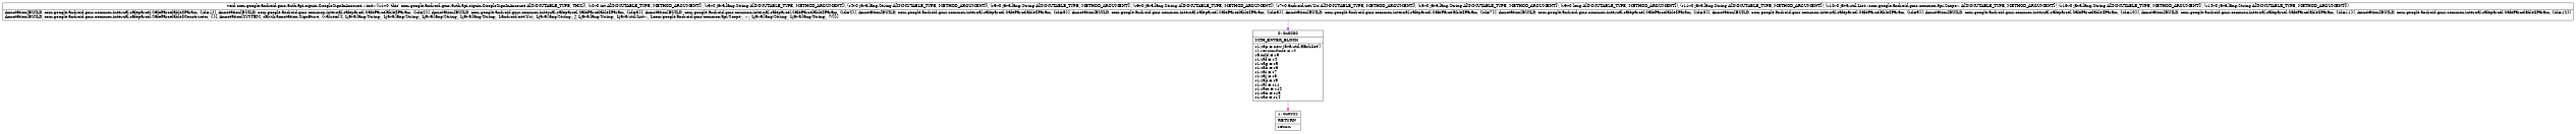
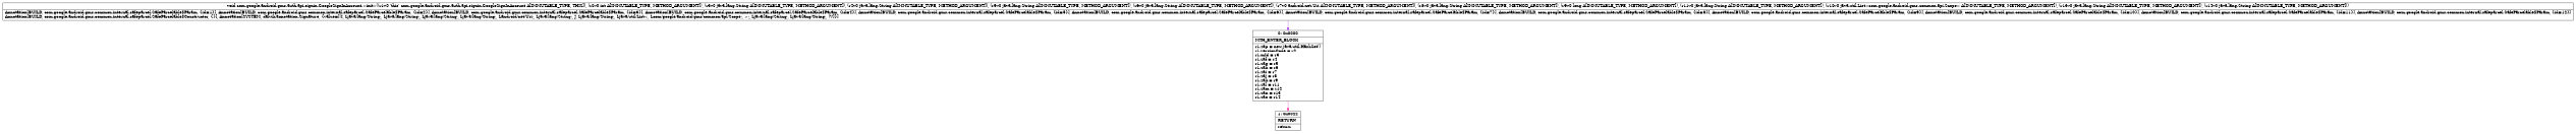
  digraph {
    node [shape=record]
-   n1 [label="{0\:\ 0x0000|MTH_ENTER_BLOCK\l|r1.zap = new java.util.HashSet()\lr1.versionCode = r2\lr8.mId = r3\lr1.zaf = r4\lr1.zag = r5\lr1.zah = r6\lr1.zai = r7\lr1.zaj = r8\lr1.zak = r9\lr1.zal = r11\lr1.zam = r12\lr1.zan = r13\lr1.zao = r14\l}"]
+   n1 [label="{0\:\ 0x0000|MTH_ENTER_BLOCK\l|r1.zap = new java.util.HashSet()\lr1.versionCode = r2\lr1.mId = r3\lr1.zaf = r4\lr1.zag = r5\lr1.zah = r6\lr1.zai = r7\lr1.zaj = r8\lr1.zak = r9\lr1.zal = r11\lr1.zam = r12\lr1.zan = r13\lr1.zao = r14\l}"]
    n2 [label="{1\:\ 0x0022|RETURN\l|return\l}"]
    n3 [label="{void com.google.android.gms.auth.api.signin.GoogleSignInAccount.\<init\>((r1v0 'this' com.google.android.gms.auth.api.signin.GoogleSignInAccount A[IMMUTABLE_TYPE, THIS]), (r2v0 int A[IMMUTABLE_TYPE, METHOD_ARGUMENT]), (r3v0 java.lang.String A[IMMUTABLE_TYPE, METHOD_ARGUMENT]), (r4v0 java.lang.String A[IMMUTABLE_TYPE, METHOD_ARGUMENT]), (r5v0 java.lang.String A[IMMUTABLE_TYPE, METHOD_ARGUMENT]), (r6v0 java.lang.String A[IMMUTABLE_TYPE, METHOD_ARGUMENT]), (r7v0 android.net.Uri A[IMMUTABLE_TYPE, METHOD_ARGUMENT]), (r8v0 java.lang.String A[IMMUTABLE_TYPE, METHOD_ARGUMENT]), (r9v0 long A[IMMUTABLE_TYPE, METHOD_ARGUMENT]), (r11v0 java.lang.String A[IMMUTABLE_TYPE, METHOD_ARGUMENT]), (r12v0 java.util.List\<com.google.android.gms.common.api.Scope\> A[IMMUTABLE_TYPE, METHOD_ARGUMENT]), (r13v0 java.lang.String A[IMMUTABLE_TYPE, METHOD_ARGUMENT]), (r14v0 java.lang.String A[IMMUTABLE_TYPE, METHOD_ARGUMENT]))  | Annotation[BUILD, com.google.android.gms.common.internal.safeparcel.SafeParcelable$Param, \{id=1\}], Annotation[BUILD, com.google.android.gms.common.internal.safeparcel.SafeParcelable$Param, \{id=2\}], Annotation[BUILD, com.google.android.gms.common.internal.safeparcel.SafeParcelable$Param, \{id=3\}], Annotation[BUILD, com.google.android.gms.common.internal.safeparcel.SafeParcelable$Param, \{id=4\}], Annotation[BUILD, com.google.android.gms.common.internal.safeparcel.SafeParcelable$Param, \{id=5\}], Annotation[BUILD, com.google.android.gms.common.internal.safeparcel.SafeParcelable$Param, \{id=6\}], Annotation[BUILD, com.google.android.gms.common.internal.safeparcel.SafeParcelable$Param, \{id=7\}], Annotation[BUILD, com.google.android.gms.common.internal.safeparcel.SafeParcelable$Param, \{id=8\}], Annotation[BUILD, com.google.android.gms.common.internal.safeparcel.SafeParcelable$Param, \{id=9\}], Annotation[BUILD, com.google.android.gms.common.internal.safeparcel.SafeParcelable$Param, \{id=10\}], Annotation[BUILD, com.google.android.gms.common.internal.safeparcel.SafeParcelable$Param, \{id=11\}], Annotation[BUILD, com.google.android.gms.common.internal.safeparcel.SafeParcelable$Param, \{id=12\}]\lAnnotation[BUILD, com.google.android.gms.common.internal.safeparcel.SafeParcelable$Constructor, \{\}], Annotation[SYSTEM, dalvik.annotation.Signature, \{value=[(I, Ljava\/lang\/String;, Ljava\/lang\/String;, Ljava\/lang\/String;, Ljava\/lang\/String;, Landroid\/net\/Uri;, Ljava\/lang\/String;, J, Ljava\/lang\/String;, Ljava\/util\/List\<, Lcom\/google\/android\/gms\/common\/api\/Scope;, \>;, Ljava\/lang\/String;, Ljava\/lang\/String;, )V]\}]\l}"]
    n1 -> n2 [color=deeppink]
    n3 -> n1 [color=purple]
  }
